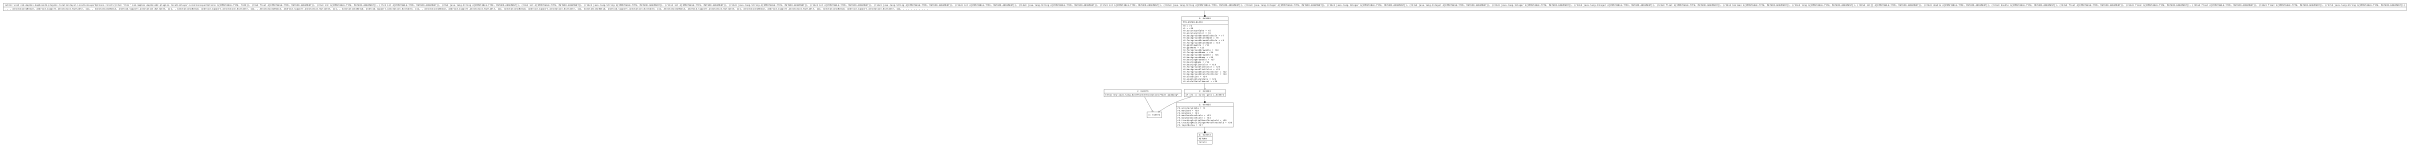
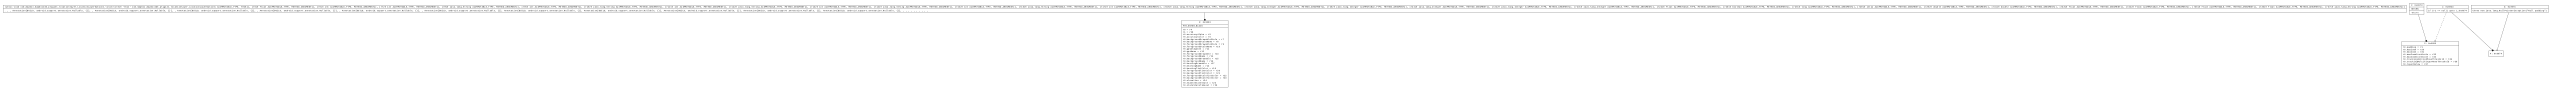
  digraph {
    fontname="Liberation Mono"
    node [fontname="Liberation Mono" shape=record]
    edge [arrowhead=odot fontname="Liberation Mono"]
    n1 [label="{0\:\ 0x0000|MTH_ENTER_BLOCK\l|r0 = r4\lr1 = r28\lr0.accuracyAlpha = r5\lr0.accuracyColor = r6\lr0.backgroundDrawableStale = r7\lr0.backgroundStaleName = r8\lr0.foregroundDrawableStale = r9\lr0.foregroundStaleName = r10\lr0.gpsDrawable = r11\lr0.gpsName = r12\lr0.foregroundDrawable = r13\lr0.foregroundName = r14\lr0.backgroundDrawable = r15\lr0.backgroundName = r16\lr0.bearingDrawable = r17\lr0.bearingName = r14\lr0.bearingTintColor = r19\lr0.foregroundTintColor = r20\lr0.backgroundTintColor = r21\lr0.foregroundStaleTintColor = r22\lr0.backgroundStaleTintColor = r23\lr0.elevation = r24\lr0.enableStaleState = r25\lr0.staleStateTimeout = r26\l}"]
    n2 [label="{1\:\ 0x0053|if (r1 == null) goto L_0x0074\l}"]
-   n3 [label="{2\:\ 0x0055|r0.accuracyAlpha = r1\lr0.maxZoom = r29\lr0.minZoom = r31\lr0.maxZoomIconScale = r33\lr0.minZoomIconScale = r34\lr0.trackingInitialMoveThreshold = r35\lr0.trackingMultiFingerMoveThreshold = r36\lr0.layerBelow = r37\l}"]
+   n3 [label="{2\:\ 0x0055|r0.padding = r1\lr0.maxZoom = r29\lr0.minZoom = r31\lr0.maxZoomIconScale = r33\lr0.minZoomIconScale = r34\lr0.trackingInitialMoveThreshold = r35\lr0.trackingMultiFingerMoveThreshold = r36\lr0.layerBelow = r37\l}"]
    n4 [label="{4\:\ 0x0074}"]
    n5 [label="{3\:\ 0x0073|RETURN\l|return\l}"]
    n6 [label="{5\:\ 0x007b|throw new java.lang.NullPointerException(\"Null padding\")\l}"]
    n7 [label="{public void com.mapbox.mapboxsdk.plugins.locationlayer.LocationLayerOptions.\<init\>((r4v0 'this' com.mapbox.mapboxsdk.plugins.locationlayer.LocationLayerOptions A[IMMUTABLE_TYPE, THIS]), (r5v0 float A[IMMUTABLE_TYPE, METHOD_ARGUMENT]), (r6v0 int A[IMMUTABLE_TYPE, METHOD_ARGUMENT]), (r7v0 int A[IMMUTABLE_TYPE, METHOD_ARGUMENT]), (r8v0 java.lang.String A[IMMUTABLE_TYPE, METHOD_ARGUMENT]), (r9v0 int A[IMMUTABLE_TYPE, METHOD_ARGUMENT]), (r10v0 java.lang.String A[IMMUTABLE_TYPE, METHOD_ARGUMENT]), (r11v0 int A[IMMUTABLE_TYPE, METHOD_ARGUMENT]), (r12v0 java.lang.String A[IMMUTABLE_TYPE, METHOD_ARGUMENT]), (r13v0 int A[IMMUTABLE_TYPE, METHOD_ARGUMENT]), (r14v0 java.lang.String A[IMMUTABLE_TYPE, METHOD_ARGUMENT]), (r15v0 int A[IMMUTABLE_TYPE, METHOD_ARGUMENT]), (r16v0 java.lang.String A[IMMUTABLE_TYPE, METHOD_ARGUMENT]), (r17v0 int A[IMMUTABLE_TYPE, METHOD_ARGUMENT]), (r18v0 java.lang.String A[IMMUTABLE_TYPE, METHOD_ARGUMENT]), (r19v0 java.lang.Integer A[IMMUTABLE_TYPE, METHOD_ARGUMENT]), (r20v0 java.lang.Integer A[IMMUTABLE_TYPE, METHOD_ARGUMENT]), (r21v0 java.lang.Integer A[IMMUTABLE_TYPE, METHOD_ARGUMENT]), (r22v0 java.lang.Integer A[IMMUTABLE_TYPE, METHOD_ARGUMENT]), (r23v0 java.lang.Integer A[IMMUTABLE_TYPE, METHOD_ARGUMENT]), (r24v0 float A[IMMUTABLE_TYPE, METHOD_ARGUMENT]), (r25v0 boolean A[IMMUTABLE_TYPE, METHOD_ARGUMENT]), (r26v0 long A[IMMUTABLE_TYPE, METHOD_ARGUMENT]), (r28v0 int[] A[IMMUTABLE_TYPE, METHOD_ARGUMENT]), (r29v0 double A[IMMUTABLE_TYPE, METHOD_ARGUMENT]), (r31v0 double A[IMMUTABLE_TYPE, METHOD_ARGUMENT]), (r33v0 float A[IMMUTABLE_TYPE, METHOD_ARGUMENT]), (r34v0 float A[IMMUTABLE_TYPE, METHOD_ARGUMENT]), (r35v0 float A[IMMUTABLE_TYPE, METHOD_ARGUMENT]), (r36v0 float A[IMMUTABLE_TYPE, METHOD_ARGUMENT]), (r37v0 java.lang.String A[IMMUTABLE_TYPE, METHOD_ARGUMENT]))  | , , , Annotation[BUILD, android.support.annotation.Nullable, \{\}], , Annotation[BUILD, android.support.annotation.Nullable, \{\}], , Annotation[BUILD, android.support.annotation.Nullable, \{\}], , Annotation[BUILD, android.support.annotation.Nullable, \{\}], , Annotation[BUILD, android.support.annotation.Nullable, \{\}], , Annotation[BUILD, android.support.annotation.Nullable, \{\}], Annotation[BUILD, android.support.annotation.Nullable, \{\}], Annotation[BUILD, android.support.annotation.Nullable, \{\}], Annotation[BUILD, android.support.annotation.Nullable, \{\}], Annotation[BUILD, android.support.annotation.Nullable, \{\}], Annotation[BUILD, android.support.annotation.Nullable, \{\}], , , , , , , , , , , \l}"]
-   n1 -> n2
-   n2 -> n3 [arrowhead=box style=dashed]
-   n2 -> n4
-   n3 -> n5 [arrowhead=box]
+   n2 -> n3 [style=dashed]
+   n2 -> n4 [arrowhead=box]
+   n5 -> n3 [arrowhead=box]
    n6 -> n4
    n7 -> n1 [arrowhead=box]
  }
